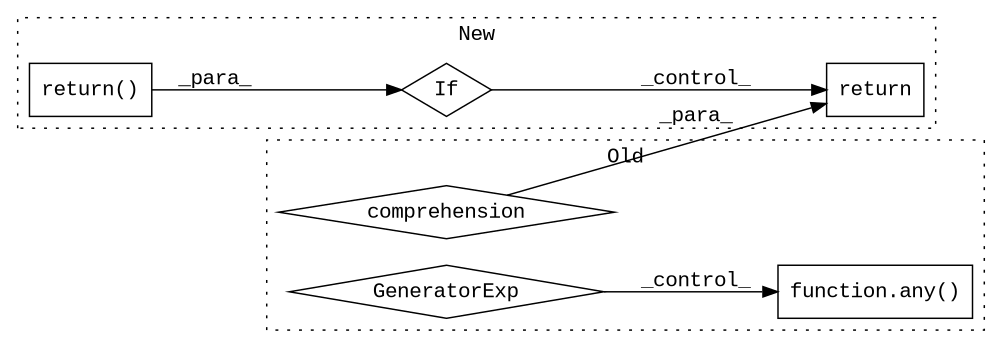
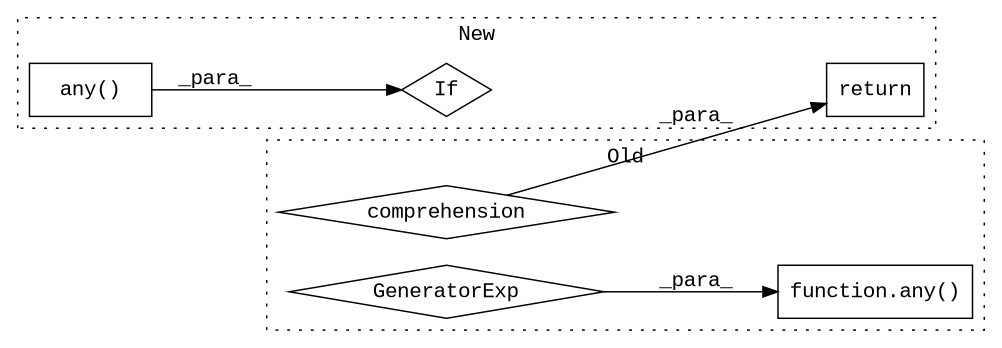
  digraph {
    fontname="Liberation Mono"
    rankdir=LR
    node [a=75 fontname="Liberation Mono" shape=box]
    edge [fontname="Liberation Mono"]
-   n1 [l="7,1" label="return()" s="17053,17067"]
+   n1 [l="7,1" label="any()" s="17053,17067"]
    n2 [a=96 l=0 label=If s=17115 shape=diamond]
    n3 [a=93 l=6 label=return s=17157]
    n4 [a=55 l=2 label=GeneratorExp s=16936 shape=diamond]
    n5 [a=45 l=3 label=comprehension s=16997 shape=diamond]
    n6 [l="13,94" label="function.any()" s="16923,16938"]
    subgraph cluster_1 {
      label=New
      style=dotted
      n1
      n2
      n3
    }
    subgraph cluster_2 {
      label=Old
      style=dotted
      n4
      n5
      n6
    }
    n1 -> n2 [label=_para_]
-   n2 -> n3 [label=_control_]
-   n4 -> n6 [label=_control_]
+   n4 -> n6 [label=_para_]
    n5 -> n3 [label=_para_]
  }
